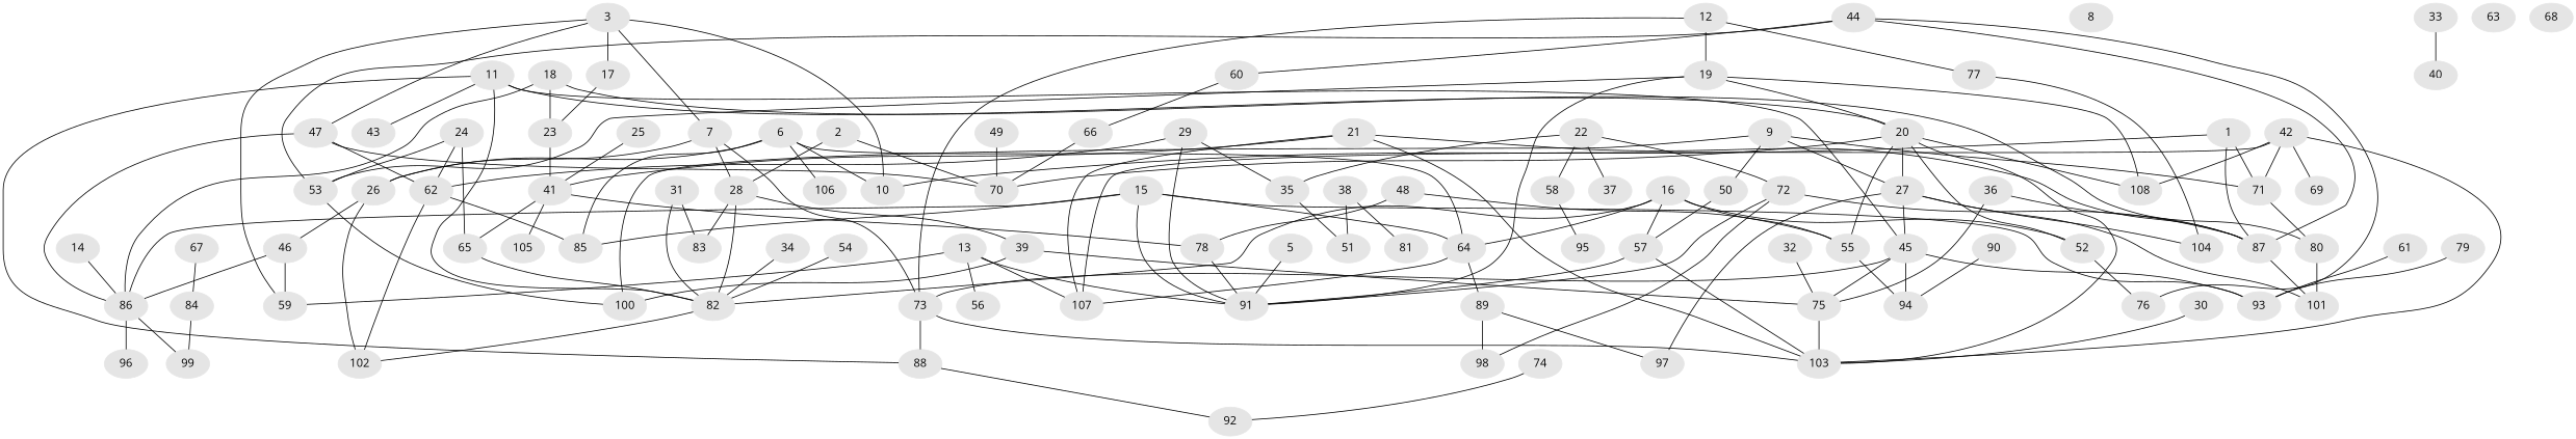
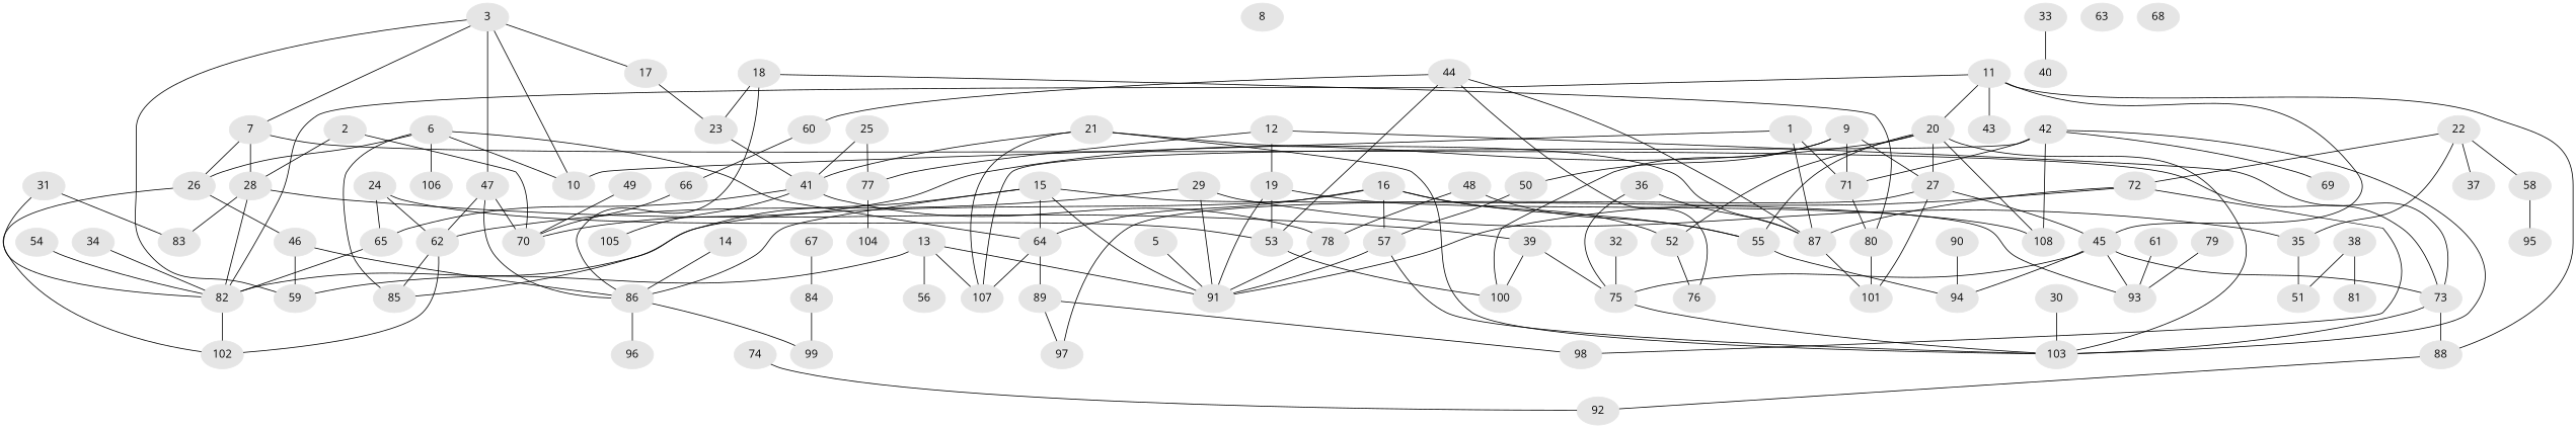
  graph {
    fontname="Open Sans"
    node [color=gray90 fontname="Open Sans" style=filled]
    edge [fontname="Open Sans"]
    1
    10
    71
    87
    80
    101
    2
    28
    70
    82
    39
    83
    3
    7
    17
    47
    59
    26
    73
    23
    86
    62
    24
    53
    65
    48
    55
    78
    5
    91
    6
    64
    85
    106
    46
    102
    107
    89
    88
    103
    8
    9
    27
    50
    100
    45
    97
    104
    57
    11
    20
    43
    108
    52
    93
    75
    94
    92
    12
    19
    77
    13
    56
    14
    99
    96
    15
    16
    76
    41
    18
    21
    105
    22
    35
    37
    58
    72
    51
    95
    98
    25
    29
    30
    31
    32
    33
    40
    34
    36
    38
    81
    42
    69
    44
    60
    66
    49
    54
    61
    63
    67
    84
    68
    74
    79
    90
    1 -- 10
    1 -- 71
    1 -- 87
    71 -- 80
    87 -- 101
    80 -- 101
    2 -- 28
    2 -- 70
    28 -- 82
    28 -- 39
    28 -- 83
    82 -- 102
    39 -- 100
    39 -- 75
    3 -- 10
    3 -- 7
    3 -- 17
    3 -- 47
    3 -- 59
    7 -- 28
    7 -- 26
    7 -- 73
    17 -- 23
    47 -- 70
    47 -- 86
    47 -- 62
    26 -- 46
    26 -- 102
    73 -- 88
    73 -- 103
    23 -- 41
    86 -- 99
    86 -- 96
    62 -- 85
    62 -- 102
    24 -- 62
    24 -- 53
    24 -- 65
    53 -- 100
    65 -- 82
    48 -- 55
    48 -- 78
    55 -- 94
    78 -- 91
    5 -- 91
    6 -- 10
    6 -- 26
    6 -- 64
    6 -- 85
    6 -- 106
    64 -- 107
    64 -- 89
    46 -- 59
    46 -- 86
    89 -- 97
    89 -- 98
    88 -- 92
    9 -- 71
    9 -- 27
    9 -- 50
    9 -- 100
    27 -- 101
    27 -- 45
    27 -- 97
-   27 -- 104
    50 -- 57
    45 -- 73
    45 -- 93
    45 -- 75
    45 -- 94
    57 -- 91
    57 -- 103
    11 -- 82
    11 -- 88
    11 -- 45
    11 -- 20
    11 -- 43
    20 -- 70
    20 -- 55
    20 -- 103
    20 -- 27
    20 -- 108
    20 -- 52
    52 -- 76
    75 -- 103
    12 -- 73
    12 -- 19
    12 -- 77
    19 -- 53
    19 -- 91
-   19 -- 20
    19 -- 108
    77 -- 104
    13 -- 59
    13 -- 91
    13 -- 107
    13 -- 56
    14 -- 86
    15 -- 86
    15 -- 91
    15 -- 64
    15 -- 85
    15 -- 93
    16 -- 82
    16 -- 55
    16 -- 64
    16 -- 57
    16 -- 52
    41 -- 65
    41 -- 78
    41 -- 105
    18 -- 80
    18 -- 23
    18 -- 86
    21 -- 87
    21 -- 107
    21 -- 103
    21 -- 41
    22 -- 35
    22 -- 37
    22 -- 58
    22 -- 72
    35 -- 51
    58 -- 95
    72 -- 87
    72 -- 91
    72 -- 98
+   25 -- 77
    25 -- 41
    29 -- 62
    29 -- 91
    29 -- 35
    30 -- 103
    31 -- 82
    31 -- 83
    32 -- 75
    33 -- 40
    34 -- 82
    36 -- 87
    36 -- 75
    38 -- 51
    38 -- 81
    42 -- 71
    42 -- 107
    42 -- 103
    42 -- 108
    42 -- 69
    44 -- 87
    44 -- 53
    44 -- 76
    44 -- 60
    60 -- 66
    66 -- 70
    49 -- 70
    54 -- 82
    61 -- 93
    67 -- 84
    84 -- 99
    74 -- 92
    79 -- 93
    90 -- 94
  }
